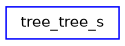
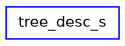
  digraph {
    rankdir=LR
-   n1 [color=blue fillcolor=white fontname=Helvetica fontsize=10 height=0.2 label=tree_tree_s shape=record style=filled width=0.4]
+   n1 [color=blue fillcolor=white fontname=Helvetica fontsize=10 height=0.2 label=tree_desc_s shape=record style=filled width=0.4]
  }
